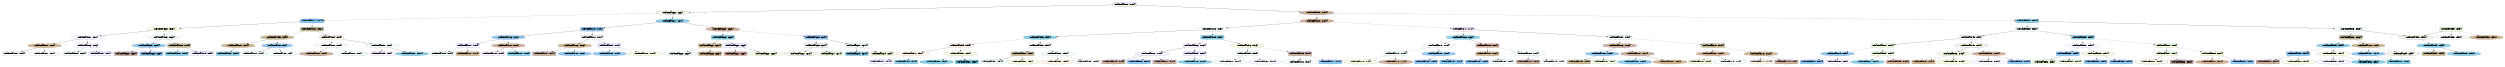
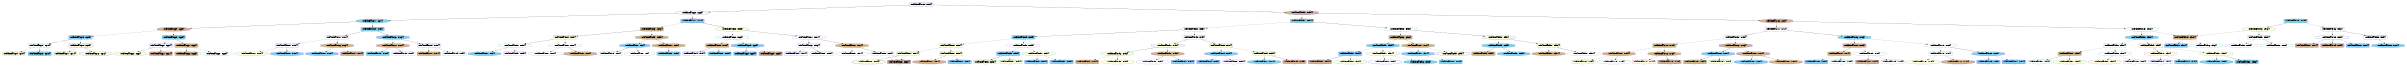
  digraph {
    fontname="DejaVu Sans Mono"
    node [color=teal fillcolor=white fontname="DejaVu Sans Mono" shape=cylinder style=filled]
    edge [fontname="DejaVu Sans Mono" style=dashed]
    n1 [color=blue fillcolor=lightyellow label="Node{data=[2728, 2728]}"]
    n2 [color=blue fillcolor=lightyellow label="Node{data=[2661, 2661]}" shape=octagon]
    n3 [color=blue fillcolor=tan label="Node{data=[5790, 5790]}" shape=octagon]
    n4 [color=blue fillcolor=skyblue label="Node{data=[1214, 1214]}"]
    n5 [color=gray40 fillcolor=skyblue label="Node{data=[2677, 2677]}" shape=octagon]
    n6 [color=purple fillcolor=tan label="Node{data=[2760, 2760]}" shape=octagon]
    n7 [color=gray40 fillcolor=skyblue label="Node{data=[5897, 5897]}"]
    n8 [fillcolor=tan label="Node{data=[1206, 1206]}"]
    n9 [color=gray40 fillcolor=lightyellow label="Node{data=[1313, 1313]}" shape=octagon]
    n10 [color=purple fillcolor=tan label="Node{data=[2669, 2669]}" shape=octagon]
    n11 [color=purple fillcolor=skyblue label="Node{data=[2720, 2720]}"]
    n12 [fillcolor=tan label="Node{data=[1195, 1195]}" shape=octagon]
    n13 [color=purple fillcolor=lightyellow label="Node{data=[1210, 1210]}"]
    n14 [color=purple label="Node{data=[1224, 1224]}" shape=octagon]
    n15 [label="Node{data=[2361, 2361]}" shape=octagon]
    n16 [color=purple fillcolor=skyblue label="Node{data=[808, 808]}" shape=octagon]
    n17 [color=gray40 fillcolor=tan label="Node{data=[1204, 1204]}" shape=octagon]
    n18 [label="Node{data=[1208, 1208]}" shape=octagon]
    n19 [color=gray40 label="Node{data=[1212, 1212]}" shape=octagon]
    n20 [label="Node{data=[783, 783]}" shape=octagon]
    n21 [label="Node{data=[1142, 1142]}"]
    n22 [color=gray40 fillcolor=skyblue label="Node{data=[1203, 1203]}"]
    n23 [color=gray40 fillcolor=skyblue label="Node{data=[1207, 1207]}" shape=octagon]
    n24 [color=purple label="Node{data=[1209, 1209]}"]
    n25 [label="Node{data=[1211, 1211]}" shape=octagon]
    n26 [color=blue fillcolor=tan label="Node{data=[1213, 1213]}" shape=octagon]
    n27 [color=purple label="Node{data=[1216, 1216]}"]
    n28 [color=gray40 fillcolor=tan label="Node{data=[1254, 1254]}" shape=octagon]
    n29 [fillcolor=tan label="Node{data=[1345, 1345]}"]
    n30 [color=purple fillcolor=skyblue label="Node{data=[2659, 2659]}" shape=octagon]
    n31 [label="Node{data=[1215, 1215]}"]
    n32 [color=blue label="Node{data=[1217, 1217]}"]
    n33 [color=gray40 label="Node{data=[1251, 1251]}"]
    n34 [color=gray40 label="Node{data=[1304, 1304]}" shape=octagon]
    n35 [fillcolor=skyblue label="Node{data=[1338, 1338]}"]
    n36 [color=blue label="Node{data=[1379, 1379]}"]
    n37 [color=blue fillcolor=tan label="Node{data=[2658, 2658]}"]
    n38 [color=purple fillcolor=skyblue label="Node{data=[2660, 2660]}"]
    n39 [fillcolor=skyblue label="Node{data=[2665, 2665]}"]
    n40 [color=purple fillcolor=skyblue label="Node{data=[2673, 2673]}"]
    n41 [color=purple fillcolor=skyblue label="Node{data=[2716, 2716]}" shape=octagon]
    n42 [color=gray40 label="Node{data=[2724, 2724]}"]
    n43 [color=blue label="Node{data=[2663, 2663]}"]
    n44 [color=gray40 fillcolor=tan label="Node{data=[2667, 2667]}"]
    n45 [label="Node{data=[2671, 2671]}"]
    n46 [color=blue fillcolor=lightyellow label="Node{data=[2675, 2675]}"]
    n47 [fillcolor=lightyellow label="Node{data=[2662, 2662]}" shape=octagon]
    n48 [color=purple fillcolor=tan label="Node{data=[2664, 2664]}"]
    n49 [color=gray40 fillcolor=tan label="Node{data=[2666, 2666]}"]
    n50 [label="Node{data=[2668, 2668]}" shape=octagon]
    n51 [color=gray40 fillcolor=lightyellow label="Node{data=[2670, 2670]}"]
    n52 [color=gray40 fillcolor=skyblue label="Node{data=[2672, 2672]}"]
    n53 [fillcolor=lightyellow label="Node{data=[2674, 2674]}"]
    n54 [color=blue fillcolor=lightyellow label="Node{data=[2676, 2676]}" shape=octagon]
    n55 [color=purple fillcolor=tan label="Node{data=[2714, 2714]}" shape=octagon]
    n56 [color=blue label="Node{data=[2718, 2718]}"]
    n57 [color=blue label="Node{data=[2722, 2722]}"]
    n58 [color=gray40 fillcolor=tan label="Node{data=[2726, 2726]}" shape=octagon]
    n59 [fillcolor=skyblue label="Node{data=[2713, 2713]}"]
    n60 [color=purple label="Node{data=[2715, 2715]}"]
    n61 [color=gray40 fillcolor=tan label="Node{data=[2717, 2717]}"]
    n62 [label="Node{data=[2719, 2719]}"]
    n63 [fillcolor=lightyellow label="Node{data=[2721, 2721]}" shape=octagon]
    n64 [color=purple fillcolor=skyblue label="Node{data=[2723, 2723]}" shape=octagon]
    n65 [color=purple fillcolor=skyblue label="Node{data=[2725, 2725]}" shape=octagon]
    n66 [color=blue fillcolor=tan label="Node{data=[2727, 2727]}"]
    n67 [color=purple label="Node{data=[2744, 2744]}"]
    n68 [label="Node{data=[2943, 2943]}" shape=octagon]
    n69 [label="Node{data=[5881, 5881]}"]
    n70 [label="Node{data=[5905, 5905]}" shape=octagon]
    n71 [fillcolor=skyblue label="Node{data=[2736, 2736]}" shape=octagon]
    n72 [label="Node{data=[2752, 2752]}"]
    n73 [fillcolor=skyblue label="Node{data=[2935, 2935]}" shape=octagon]
    n74 [fillcolor=skyblue label="Node{data=[3423, 3423]}"]
    n75 [color=purple fillcolor=tan label="Node{data=[2732, 2732]}"]
    n76 [color=gray40 label="Node{data=[2740, 2740]}" shape=octagon]
    n77 [fillcolor=tan label="Node{data=[2748, 2748]}"]
    n78 [color=blue fillcolor=tan label="Node{data=[2756, 2756]}" shape=octagon]
    n79 [label="Node{data=[2730, 2730]}" shape=octagon]
    n80 [color=gray40 fillcolor=tan label="Node{data=[2734, 2734]}"]
    n81 [color=purple fillcolor=skyblue label="Node{data=[2738, 2738]}" shape=octagon]
    n82 [label="Node{data=[2742, 2742]}"]
    n83 [color=gray40 label="Node{data=[2729, 2729]}"]
    n84 [color=blue fillcolor=tan label="Node{data=[2731, 2731]}"]
    n85 [label="Node{data=[2733, 2733]}"]
    n86 [color=purple fillcolor=skyblue label="Node{data=[2735, 2735]}"]
    n87 [color=blue fillcolor=skyblue label="Node{data=[2737, 2737]}"]
    n88 [color=purple fillcolor=skyblue label="Node{data=[2739, 2739]}"]
    n89 [color=blue fillcolor=tan label="Node{data=[2741, 2741]}" shape=octagon]
    n90 [fillcolor=lightyellow label="Node{data=[2743, 2743]}" shape=octagon]
    n91 [color=gray40 fillcolor=tan label="Node{data=[2746, 2746]}" shape=octagon]
    n92 [color=purple fillcolor=tan label="Node{data=[2750, 2750]}" shape=octagon]
    n93 [color=blue fillcolor=tan label="Node{data=[2754, 2754]}" shape=octagon]
    n94 [color=purple fillcolor=skyblue label="Node{data=[2758, 2758]}" shape=octagon]
    n95 [color=blue fillcolor=tan label="Node{data=[2745, 2745]}"]
    n96 [color=purple fillcolor=lightyellow label="Node{data=[2747, 2747]}"]
    n97 [label="Node{data=[2749, 2749]}" shape=octagon]
    n98 [color=gray40 fillcolor=lightyellow label="Node{data=[2751, 2751]}"]
    n99 [color=gray40 fillcolor=tan label="Node{data=[2753, 2753]}" shape=octagon]
    n100 [color=blue fillcolor=skyblue label="Node{data=[2755, 2755]}" shape=octagon]
    n101 [fillcolor=lightyellow label="Node{data=[2757, 2757]}"]
    n102 [fillcolor=tan label="Node{data=[2759, 2759]}"]
    n103 [color=gray40 label="Node{data=[2931, 2931]}"]
    n104 [color=purple fillcolor=lightyellow label="Node{data=[2939, 2939]}"]
    n105 [color=gray40 fillcolor=lightyellow label="Node{data=[2976, 2976]}" shape=octagon]
    n106 [color=purple label="Node{data=[5786, 5786]}"]
    n107 [label="Node{data=[2915, 2915]}" shape=octagon]
    n108 [fillcolor=tan label="Node{data=[2933, 2933]}"]
    n109 [fillcolor=lightyellow label="Node{data=[2937, 2937]}" shape=octagon]
    n110 [color=purple fillcolor=lightyellow label="Node{data=[2941, 2941]}" shape=octagon]
    n111 [color=gray40 label="Node{data=[2883, 2883]}"]
    n112 [color=purple fillcolor=lightyellow label="Node{data=[2930, 2930]}" shape=octagon]
    n113 [fillcolor=lightyellow label="Node{data=[2932, 2932]}" shape=octagon]
    n114 [label="Node{data=[2934, 2934]}"]
    n115 [fillcolor=skyblue label="Node{data=[2936, 2936]}"]
    n116 [fillcolor=skyblue label="Node{data=[2938, 2938]}" shape=octagon]
    n117 [color=gray40 fillcolor=skyblue label="Node{data=[2940, 2940]}"]
    n118 [color=blue label="Node{data=[2942, 2942]}"]
    n119 [color=blue fillcolor=tan label="Node{data=[2945, 2945]}"]
    n120 [label="Node{data=[3030, 3030]}"]
    n121 [color=blue label="Node{data=[5333, 5333]}"]
    n122 [color=blue label="Node{data=[5788, 5788]}" shape=octagon]
    n123 [color=purple fillcolor=skyblue label="Node{data=[2944, 2944]}"]
    n124 [label="Node{data=[2946, 2946]}" shape=octagon]
    n125 [color=purple label="Node{data=[3001, 3001]}" shape=octagon]
    n126 [label="Node{data=[3318, 3318]}" shape=octagon]
    n127 [color=gray40 fillcolor=skyblue label="Node{data=[3425, 3425]}" shape=octagon]
    n128 [color=purple fillcolor=skyblue label="Node{data=[5352, 5352]}"]
    n129 [color=blue fillcolor=tan label="Node{data=[5787, 5787]}"]
    n130 [color=blue fillcolor=tan label="Node{data=[5789, 5789]}"]
    n131 [color=gray40 label="Node{data=[5798, 5798]}"]
    n132 [color=gray40 fillcolor=skyblue label="Node{data=[5889, 5889]}"]
    n133 [color=blue fillcolor=lightyellow label="Node{data=[5901, 5901]}" shape=octagon]
    n134 [fillcolor=tan label="Node{data=[6086, 6086]}"]
    n135 [color=blue fillcolor=lightyellow label="Node{data=[5794, 5794]}" shape=octagon]
    n136 [fillcolor=lightyellow label="Node{data=[5843, 5843]}"]
    n137 [fillcolor=lightyellow label="Node{data=[5885, 5885]}"]
    n138 [color=purple label="Node{data=[5893, 5893]}" shape=octagon]
    n139 [color=purple fillcolor=tan label="Node{data=[5792, 5792]}" shape=octagon]
    n140 [fillcolor=lightyellow label="Node{data=[5796, 5796]}" shape=octagon]
    n141 [fillcolor=lightyellow label="Node{data=[5800, 5800]}"]
    n142 [color=purple fillcolor=skyblue label="Node{data=[5879, 5879]}" shape=octagon]
    n143 [color=purple fillcolor=skyblue label="Node{data=[5791, 5791]}"]
    n144 [color=purple label="Node{data=[5793, 5793]}" shape=octagon]
    n145 [color=gray40 fillcolor=lightyellow label="Node{data=[5795, 5795]}" shape=octagon]
    n146 [color=gray40 fillcolor=tan label="Node{data=[5797, 5797]}"]
    n147 [color=purple fillcolor=tan label="Node{data=[5799, 5799]}"]
    n148 [color=gray40 fillcolor=skyblue label="Node{data=[5827, 5827]}" shape=octagon]
    n149 [color=purple label="Node{data=[5853, 5853]}"]
    n150 [color=purple fillcolor=skyblue label="Node{data=[5880, 5880]}"]
    n151 [color=gray40 fillcolor=lightyellow label="Node{data=[5883, 5883]}"]
    n152 [fillcolor=lightyellow label="Node{data=[5887, 5887]}"]
    n153 [fillcolor=lightyellow label="Node{data=[5891, 5891]}" shape=octagon]
    n154 [color=blue fillcolor=skyblue label="Node{data=[5895, 5895]}"]
    n155 [color=purple fillcolor=skyblue label="Node{data=[5882, 5882]}"]
    n156 [color=purple fillcolor=tan label="Node{data=[5884, 5884]}" shape=octagon]
    n157 [color=blue fillcolor=tan label="Node{data=[5886, 5886]}"]
    n158 [color=blue fillcolor=lightyellow label="Node{data=[5888, 5888]}" shape=octagon]
    n159 [color=purple fillcolor=skyblue label="Node{data=[5890, 5890]}"]
    n160 [color=purple fillcolor=skyblue label="Node{data=[5892, 5892]}"]
    n161 [fillcolor=lightyellow label="Node{data=[5894, 5894]}"]
    n162 [fillcolor=lightyellow label="Node{data=[5896, 5896]}"]
    n163 [fillcolor=skyblue label="Node{data=[5899, 5899]}" shape=octagon]
    n164 [fillcolor=lightyellow label="Node{data=[5903, 5903]}"]
    n165 [color=gray40 fillcolor=skyblue label="Node{data=[5909, 5909]}" shape=octagon]
    n166 [fillcolor=tan label="Node{data=[7875, 7875]}" shape=octagon]
    n167 [color=gray40 fillcolor=skyblue label="Node{data=[5898, 5898]}" shape=octagon]
    n168 [fillcolor=tan label="Node{data=[5900, 5900]}"]
    n169 [color=gray40 label="Node{data=[5902, 5902]}" shape=octagon]
    n170 [color=gray40 fillcolor=tan label="Node{data=[5904, 5904]}" shape=octagon]
    n171 [fillcolor=lightyellow label="Node{data=[5907, 5907]}" shape=octagon]
    n172 [color=blue fillcolor=skyblue label="Node{data=[5911, 5911]}"]
    n173 [color=blue fillcolor=lightyellow label="Node{data=[6099, 6099]}" shape=octagon]
    n174 [color=purple fillcolor=skyblue label="Node{data=[7914, 7914]}" shape=octagon]
    n175 [fillcolor=skyblue label="Node{data=[5906, 5906]}" shape=octagon]
    n176 [color=blue label="Node{data=[5908, 5908]}" shape=octagon]
    n177 [fillcolor=lightyellow label="Node{data=[5910, 5910]}" shape=octagon]
    n178 [color=blue fillcolor=tan label="Node{data=[5912, 5912]}"]
    n179 [fillcolor=skyblue label="Node{data=[8118, 8118]}"]
    n1 -> n2 [style=solid]
    n1 -> n3 [style=solid]
    n2 -> n4
    n2 -> n5 [style=solid]
    n3 -> n6 [style=solid]
    n3 -> n7
    n4 -> n8
    n4 -> n9 [style=solid]
    n5 -> n10 [style=solid]
    n5 -> n11 [style=solid]
    n6 -> n67
    n6 -> n68 [style=solid]
    n7 -> n69
    n7 -> n70 [style=solid]
    n8 -> n12
    n8 -> n13 [style=solid]
    n9 -> n14 [style=solid]
    n9 -> n15
    n10 -> n39
    n10 -> n40
    n11 -> n41 [style=solid]
    n11 -> n42 [style=solid]
    n12 -> n16
    n12 -> n17 [style=solid]
    n13 -> n18 [style=solid]
    n13 -> n19
    n14 -> n27 [style=solid]
    n14 -> n28 [style=solid]
    n15 -> n29
    n15 -> n30
    n16 -> n20 [style=solid]
    n16 -> n21 [style=solid]
    n17 -> n22 [style=solid]
    n18 -> n23 [style=solid]
    n18 -> n24
    n19 -> n25
    n19 -> n26 [style=solid]
    n27 -> n31 [style=solid]
    n27 -> n32
    n28 -> n33 [style=solid]
    n28 -> n34
    n29 -> n35
    n29 -> n36 [style=solid]
    n30 -> n37
    n30 -> n38 [style=solid]
    n39 -> n43
    n39 -> n44 [style=solid]
    n40 -> n45 [style=solid]
    n40 -> n46
    n41 -> n55
    n41 -> n56 [style=solid]
    n42 -> n57
    n42 -> n58 [style=solid]
    n43 -> n47 [style=solid]
    n43 -> n48
    n44 -> n49 [style=solid]
    n44 -> n50
    n45 -> n51
    n45 -> n52 [style=solid]
    n46 -> n53
    n46 -> n54 [style=solid]
    n55 -> n59 [style=solid]
    n55 -> n60 [style=solid]
    n56 -> n61 [style=solid]
    n56 -> n62
    n57 -> n63
    n57 -> n64
    n58 -> n65
    n58 -> n66
    n67 -> n71 [style=solid]
    n67 -> n72 [style=solid]
    n68 -> n73 [style=solid]
-   n68 -> n74
+   n68 -> n119
    n69 -> n131 [style=solid]
    n69 -> n132 [style=solid]
    n70 -> n133 [style=solid]
    n70 -> n134
    n71 -> n75 [style=solid]
    n71 -> n76
    n72 -> n77
    n72 -> n78
    n73 -> n103
    n73 -> n104
    n74 -> n105 [style=solid]
    n74 -> n106
    n75 -> n79
    n75 -> n80 [style=solid]
    n76 -> n81 [style=solid]
    n76 -> n82
    n77 -> n91
    n77 -> n92
    n78 -> n93
    n78 -> n94 [style=solid]
    n79 -> n83
    n79 -> n84 [style=solid]
    n80 -> n85
    n80 -> n86
    n81 -> n87
    n81 -> n88 [style=solid]
    n82 -> n89 [style=solid]
    n82 -> n90
    n91 -> n95 [style=solid]
    n91 -> n96
    n92 -> n97 [style=solid]
    n92 -> n98
    n93 -> n99 [style=solid]
    n93 -> n100 [style=solid]
    n94 -> n101
    n94 -> n102 [style=solid]
    n103 -> n107
    n103 -> n108
    n104 -> n109
    n104 -> n110 [style=solid]
    n105 -> n119
    n105 -> n120 [style=solid]
    n106 -> n121 [style=solid]
    n106 -> n122 [style=solid]
    n107 -> n111
    n107 -> n112 [style=solid]
    n108 -> n113 [style=solid]
    n108 -> n114 [style=solid]
    n109 -> n115 [style=solid]
    n109 -> n116
    n110 -> n117
    n110 -> n118
    n119 -> n123
    n119 -> n124
    n120 -> n125
    n120 -> n126 [style=solid]
    n121 -> n127 [style=solid]
    n122 -> n128
    n122 -> n129
    n122 -> n130 [style=solid]
    n131 -> n135 [style=solid]
    n131 -> n136 [style=solid]
    n132 -> n137
    n132 -> n138
    n133 -> n163
-   n164 -> n133 [style=solid]
+   n133 -> n164 [style=solid]
    n134 -> n165
    n134 -> n166 [style=solid]
    n135 -> n139
    n135 -> n140 [style=solid]
    n136 -> n141
    n136 -> n142
    n137 -> n151
    n137 -> n152
    n138 -> n153
    n138 -> n154
    n139 -> n143 [style=solid]
    n139 -> n144 [style=solid]
    n140 -> n145 [style=solid]
    n140 -> n146
    n141 -> n147 [style=solid]
    n141 -> n148 [style=solid]
    n142 -> n149
    n142 -> n150
    n151 -> n155
    n151 -> n156 [style=solid]
    n152 -> n157
    n152 -> n158 [style=solid]
    n153 -> n159
    n153 -> n160
    n154 -> n161
    n154 -> n162 [style=solid]
    n163 -> n167 [style=solid]
    n163 -> n168 [style=solid]
    n164 -> n169 [style=solid]
    n164 -> n170
    n165 -> n171
    n165 -> n172
    n166 -> n173
    n166 -> n174
    n171 -> n175
    n171 -> n176 [style=solid]
    n172 -> n177
    n172 -> n178 [style=solid]
    n174 -> n179
  }
